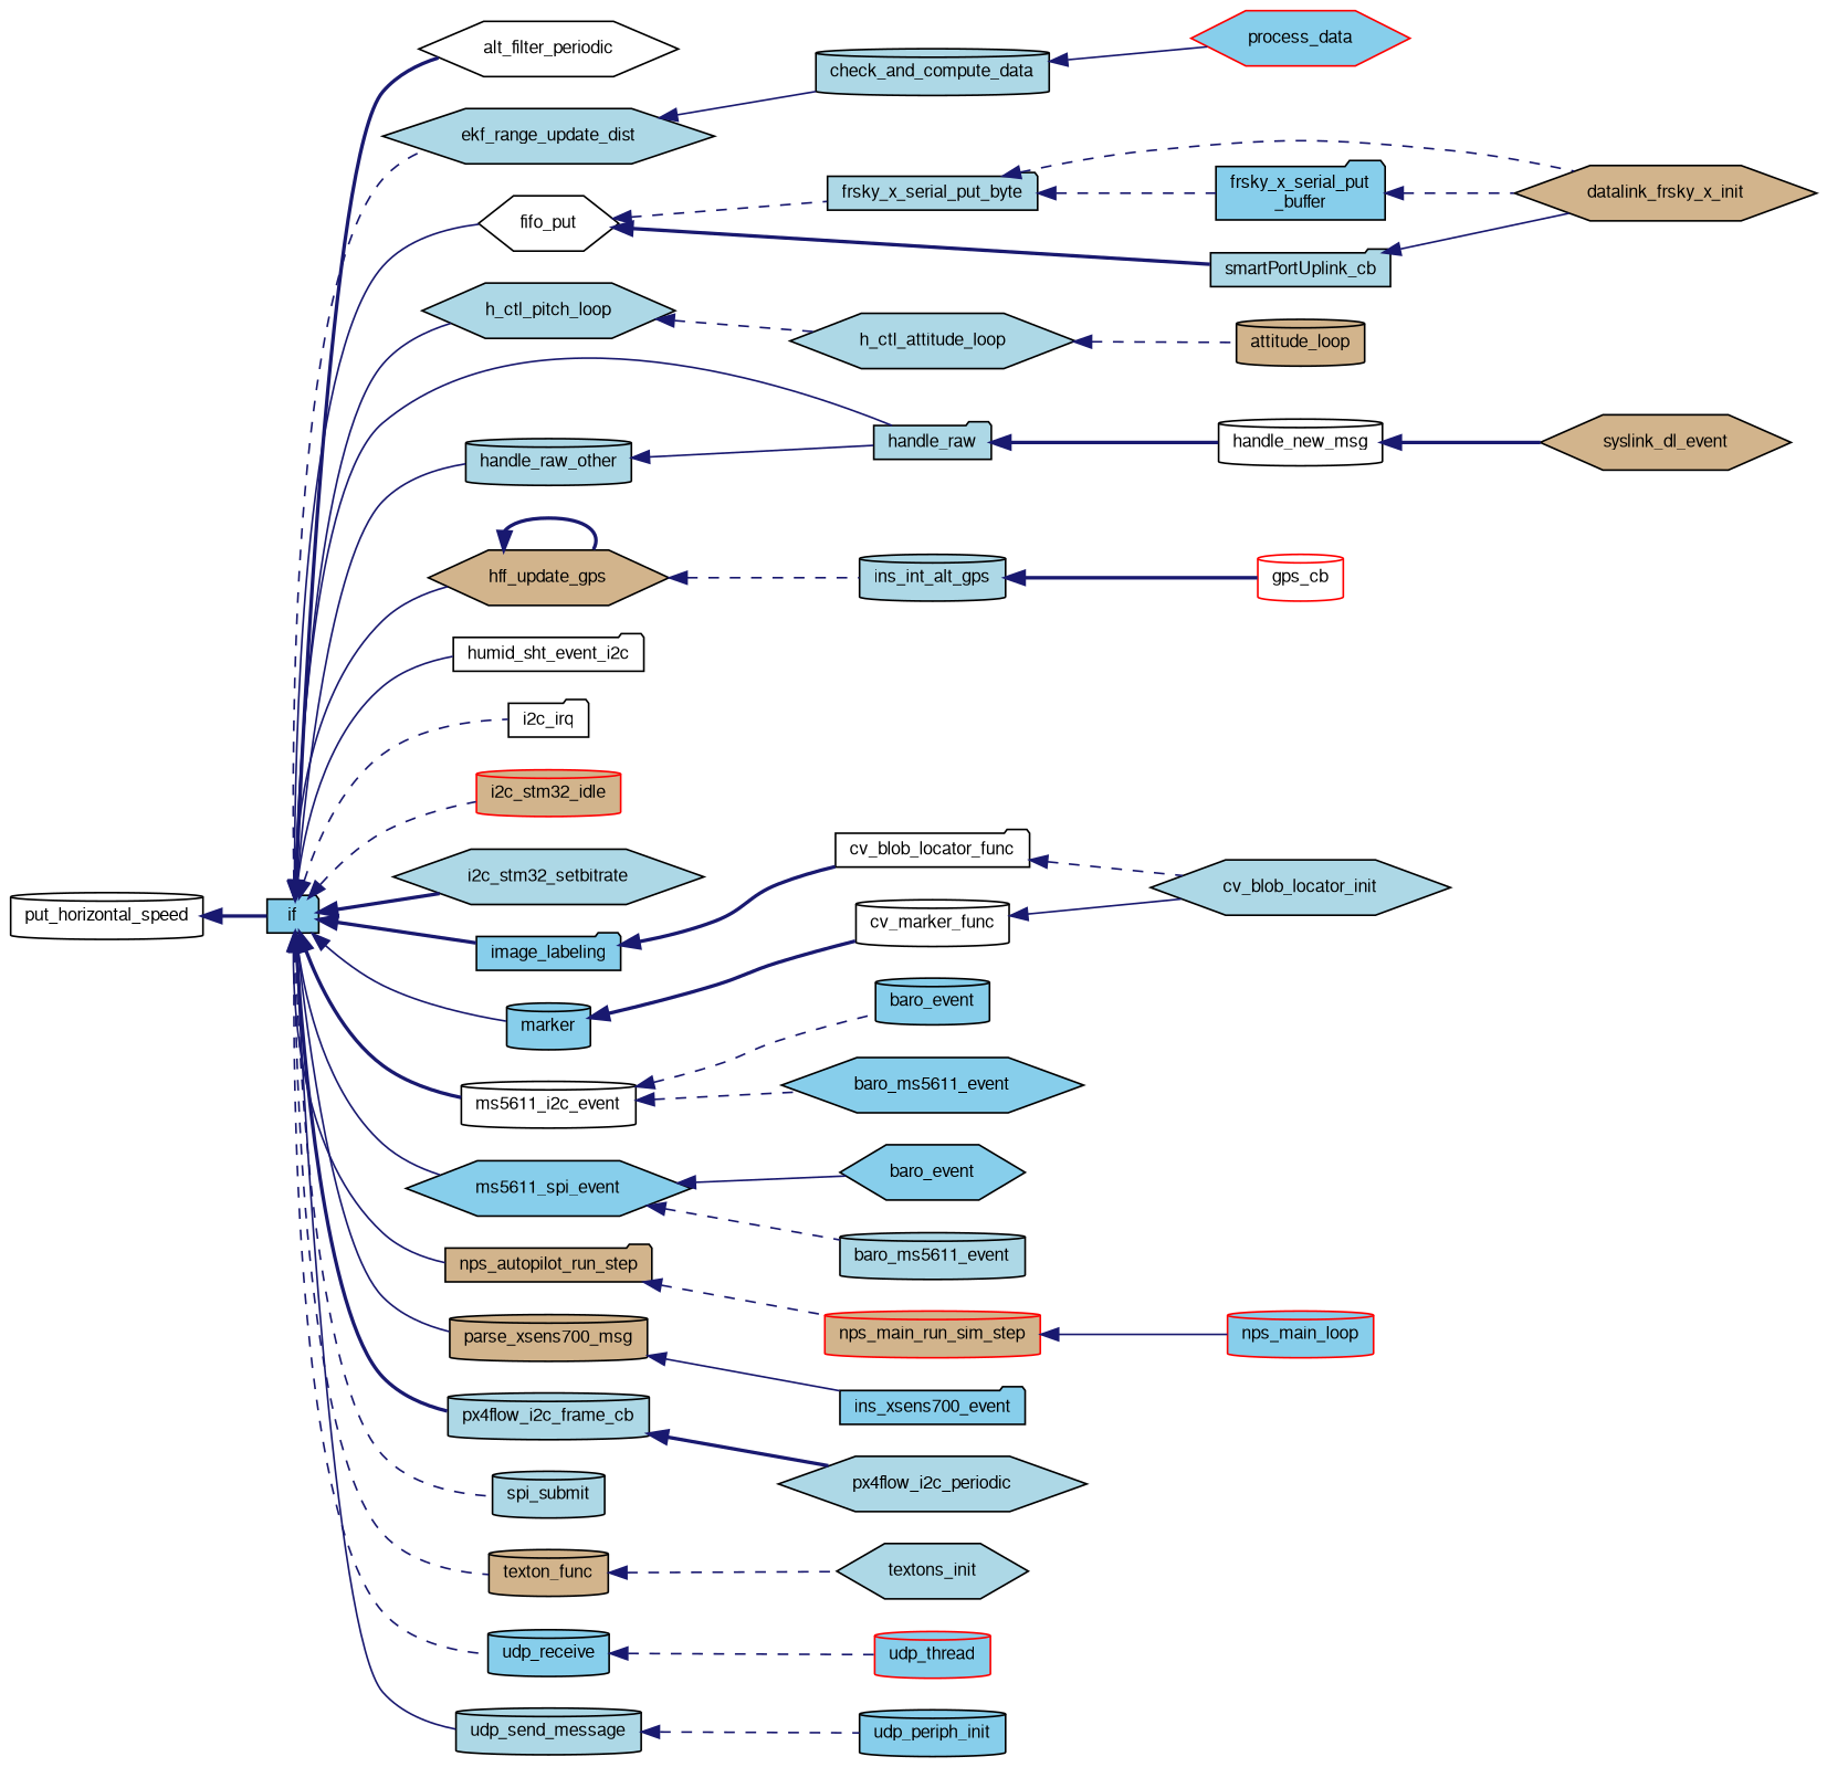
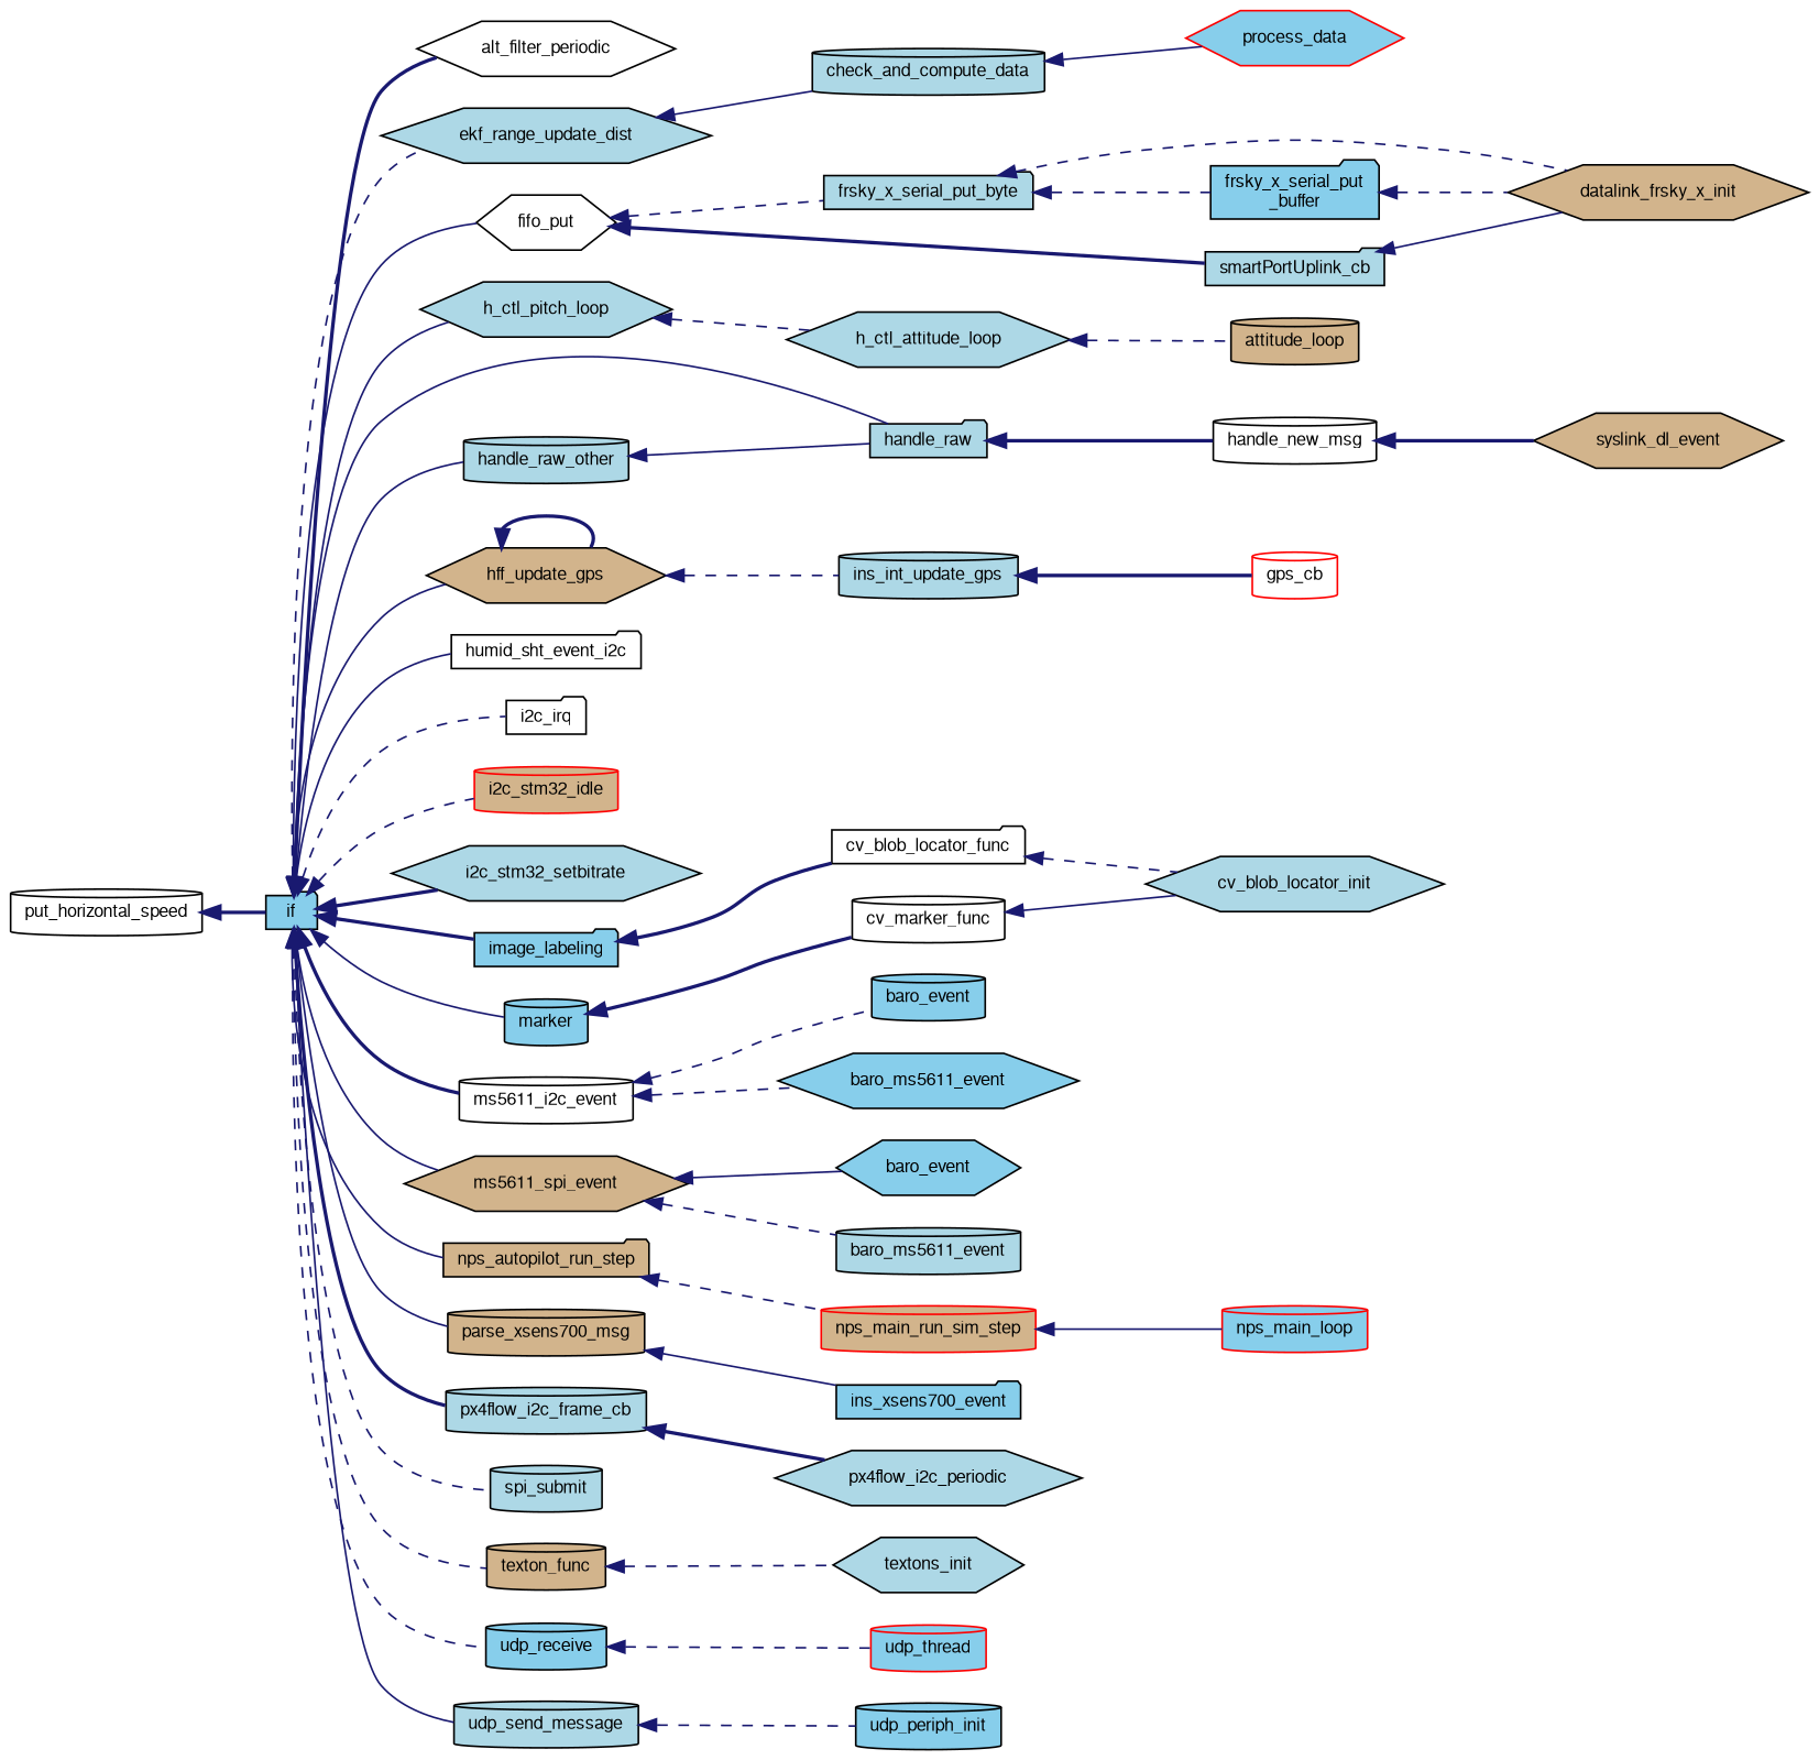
  digraph {
    rankdir=LR
    node [color=black fillcolor=lightblue fontname=FreeSans fontsize=10 shape=cylinder style=filled]
    edge [color=midnightblue dir=back fontname=FreeSans fontsize=10 labelfontname=FreeSans labelfontsize=10 style=dashed]
    n1 [fillcolor=white fontcolor=black height=0.2 label=put_horizontal_speed width=0.4]
    n2 [fillcolor=skyblue height=0.2 label=if shape=folder width=0.4]
    n3 [fillcolor=white height=0.2 label=alt_filter_periodic shape=hexagon width=0.4]
    n4 [height=0.2 label=ekf_range_update_dist shape=hexagon width=0.4]
    n5 [fillcolor=white height=0.2 label=fifo_put shape=hexagon width=0.4]
    n6 [height=0.2 label=h_ctl_pitch_loop shape=hexagon width=0.4]
    n7 [height=0.2 label=handle_raw shape=folder width=0.4]
    n8 [height=0.2 label=handle_raw_other width=0.4]
    n9 [fillcolor=tan height=0.2 label=hff_update_gps shape=hexagon width=0.4]
    n10 [fillcolor=white height=0.2 label=humid_sht_event_i2c shape=folder width=0.4]
    n11 [fillcolor=white height=0.2 label=i2c_irq shape=folder width=0.4]
    n12 [color=red fillcolor=tan height=0.2 label=i2c_stm32_idle width=0.4]
    n13 [height=0.2 label=i2c_stm32_setbitrate shape=hexagon width=0.4]
    n14 [fillcolor=skyblue height=0.2 label=image_labeling shape=folder width=0.4]
    n15 [fillcolor=skyblue height=0.2 label=marker width=0.4]
    n16 [fillcolor=white height=0.2 label=ms5611_i2c_event width=0.4]
-   n17 [fillcolor=skyblue height=0.2 label=ms5611_spi_event shape=hexagon width=0.4]
+   n17 [fillcolor=tan height=0.2 label=ms5611_spi_event shape=hexagon width=0.4]
    n18 [fillcolor=tan height=0.2 label=nps_autopilot_run_step shape=folder width=0.4]
    n19 [fillcolor=tan height=0.2 label=parse_xsens700_msg width=0.4]
    n20 [height=0.2 label=px4flow_i2c_frame_cb width=0.4]
    n21 [height=0.2 label=spi_submit width=0.4]
    n22 [fillcolor=tan height=0.2 label=texton_func width=0.4]
    n23 [fillcolor=skyblue height=0.2 label=udp_receive width=0.4]
    n24 [height=0.2 label=udp_send_message width=0.4]
    n25 [height=0.2 label=check_and_compute_data width=0.4]
    n26 [height=0.2 label=frsky_x_serial_put_byte shape=folder width=0.4]
    n27 [height=0.2 label=smartPortUplink_cb shape=folder width=0.4]
    n28 [height=0.2 label=h_ctl_attitude_loop shape=hexagon width=0.4]
    n29 [fillcolor=white height=0.2 label=handle_new_msg width=0.4]
-   n30 [height=0.2 label=ins_int_alt_gps width=0.4]
+   n30 [height=0.2 label=ins_int_update_gps width=0.4]
    n31 [fillcolor=white height=0.2 label=cv_blob_locator_func shape=folder width=0.4]
    n32 [fillcolor=white height=0.2 label=cv_marker_func width=0.4]
    n33 [fillcolor=skyblue height=0.2 label=baro_event width=0.4]
    n34 [fillcolor=skyblue height=0.2 label=baro_ms5611_event shape=hexagon width=0.4]
    n35 [fillcolor=skyblue height=0.2 label=baro_event shape=hexagon width=0.4]
    n36 [height=0.2 label=baro_ms5611_event width=0.4]
    n37 [color=red fillcolor=tan height=0.2 label=nps_main_run_sim_step width=0.4]
    n38 [fillcolor=skyblue height=0.2 label=ins_xsens700_event shape=folder width=0.4]
    n39 [height=0.2 label=px4flow_i2c_periodic shape=hexagon width=0.4]
    n40 [height=0.2 label=textons_init shape=hexagon width=0.4]
    n41 [color=red fillcolor=skyblue height=0.2 label=udp_thread width=0.4]
    n42 [fillcolor=skyblue height=0.2 label=udp_periph_init width=0.4]
    n43 [color=red fillcolor=skyblue height=0.2 label=process_data shape=hexagon width=0.4]
    n44 [fillcolor=tan height=0.2 label=datalink_frsky_x_init shape=hexagon width=0.4]
    n45 [fillcolor=skyblue height=0.2 label="frsky_x_serial_put\l_buffer" shape=folder width=0.4]
    n46 [fillcolor=tan height=0.2 label=attitude_loop width=0.4]
    n47 [fillcolor=tan height=0.2 label=syslink_dl_event shape=hexagon width=0.4]
    n48 [color=red fillcolor=white height=0.2 label=gps_cb width=0.4]
    n49 [height=0.2 label=cv_blob_locator_init shape=hexagon width=0.4]
    n50 [color=red fillcolor=skyblue height=0.2 label=nps_main_loop width=0.4]
    n1 -> n2 [style=bold]
    n2 -> n3 [style=bold]
    n2 -> n4
    n2 -> n5 [style=solid]
    n2 -> n6 [style=solid]
    n2 -> n7 [style=solid]
    n2 -> n8 [style=solid]
    n2 -> n9 [style=solid]
    n2 -> n10 [style=solid]
    n2 -> n11
    n2 -> n12
    n2 -> n13 [style=bold]
    n2 -> n14 [style=bold]
    n2 -> n15 [style=solid]
    n2 -> n16 [style=bold]
    n2 -> n17 [style=solid]
    n2 -> n18 [style=solid]
    n2 -> n19 [style=solid]
    n2 -> n20 [style=bold]
    n2 -> n21
    n2 -> n22
    n2 -> n23
    n2 -> n24 [style=solid]
    n4 -> n25 [style=solid]
    n5 -> n26
    n5 -> n27 [style=bold]
    n6 -> n28
    n7 -> n29 [style=bold]
    n8 -> n7 [style=solid]
    n9 -> n9 [style=bold]
    n9 -> n30
    n14 -> n31 [style=bold]
    n15 -> n32 [style=bold]
    n16 -> n33
    n16 -> n34
    n17 -> n35 [style=solid]
    n17 -> n36
    n18 -> n37
    n19 -> n38 [style=solid]
    n20 -> n39 [style=bold]
    n22 -> n40
    n23 -> n41
    n24 -> n42
    n25 -> n43 [style=solid]
    n26 -> n44
    n26 -> n45
    n27 -> n44 [style=solid]
    n28 -> n46
    n29 -> n47 [style=bold]
    n30 -> n48 [style=bold]
    n31 -> n49
    n32 -> n49 [style=solid]
    n37 -> n50 [style=solid]
    n45 -> n44
  }
